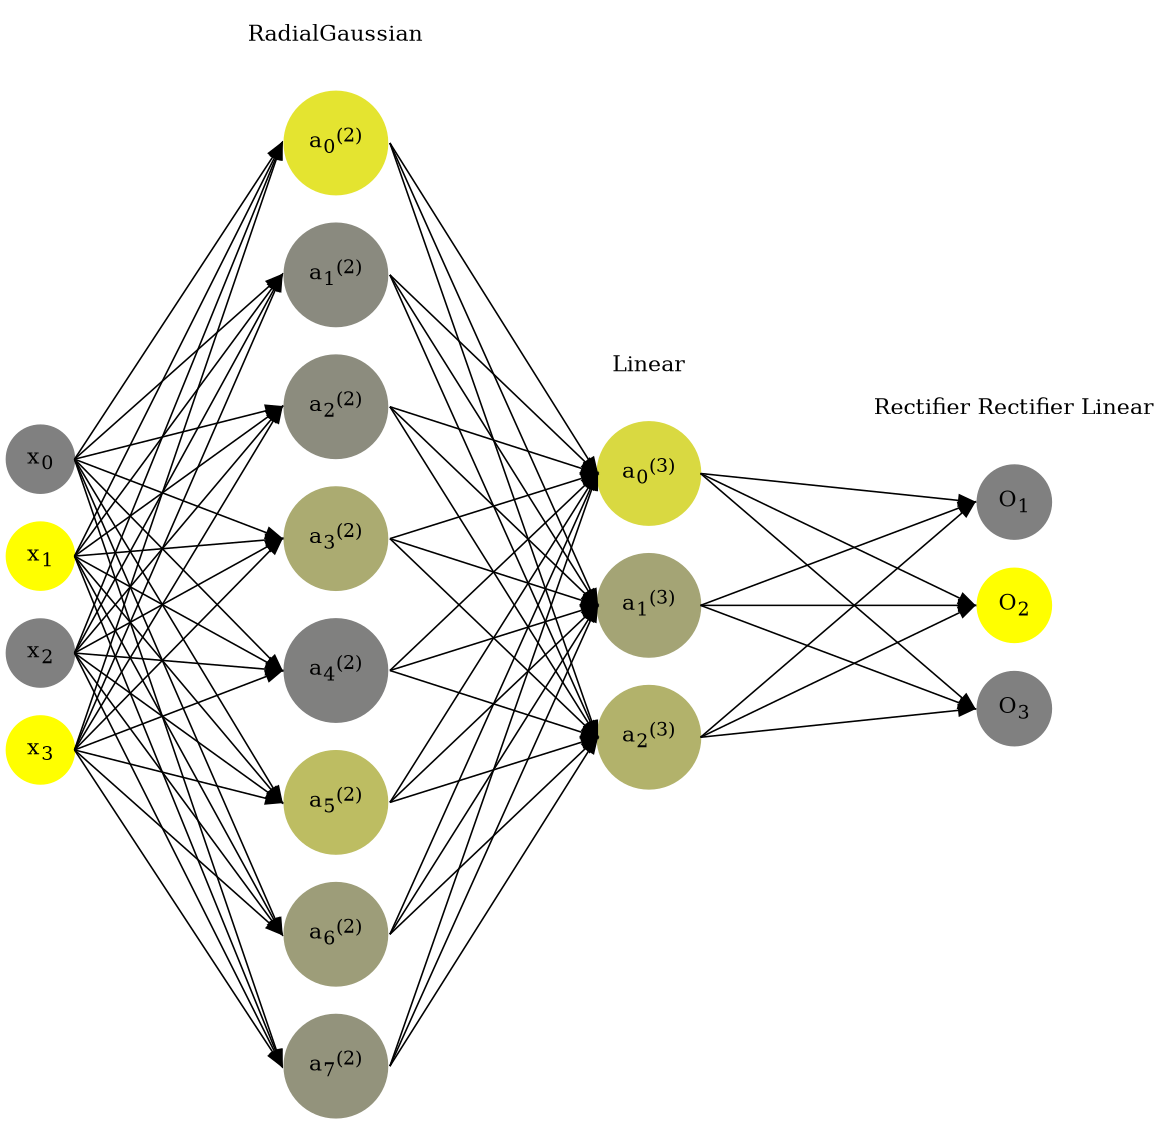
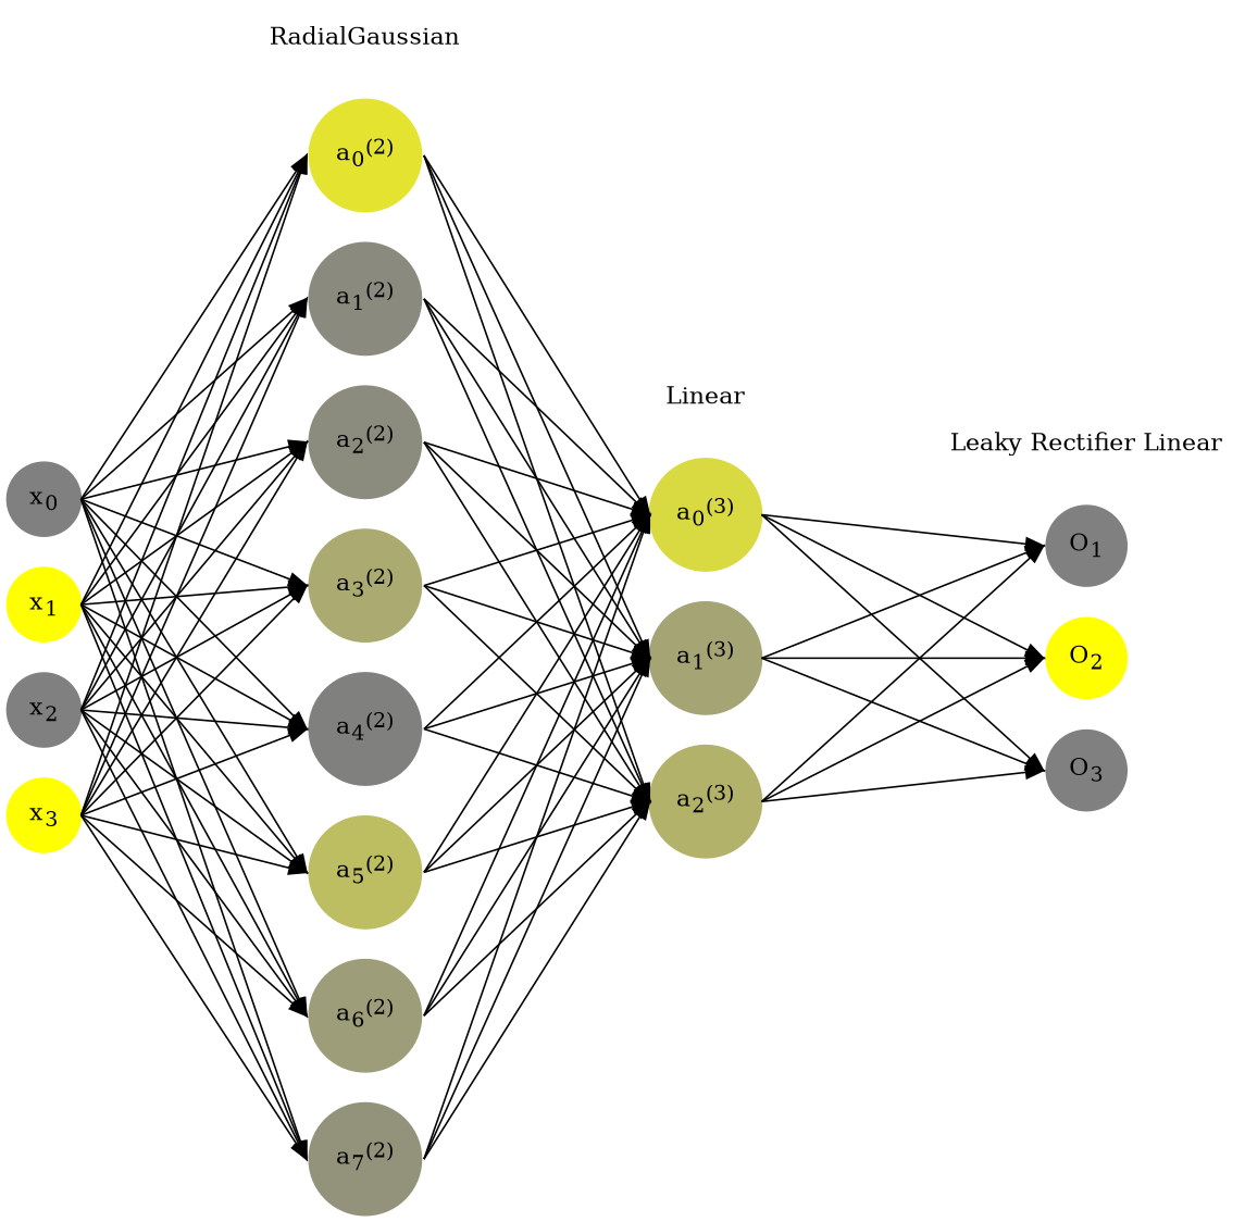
  digraph {
    rankdir=LR
    ranksep=1.4
    splines=false
    node [color="0.1667, 0.0, 0.5" fillcolor="0.1667, 0.0, 0.5" shape=circle style=filled]
    edge [headport=w style=solid tailport=e]
    n1 [label=<x<sub>0</sub>>]
    n2 [color="0.1667, 1.0, 1.0" fillcolor="0.1667, 1.0, 1.0" label=<x<sub>1</sub>>]
    n3 [label=<x<sub>2</sub>>]
    n4 [color="0.1667, 1.0, 1.0" fillcolor="0.1667, 1.0, 1.0" label=<x<sub>3</sub>>]
    n5 [color="0.1667, 0.788716, 0.894358" fillcolor="0.1667, 0.788716, 0.894358" label=<a<sub>0</sub><sup>(2)</sup>>]
    n6 [color="0.1667, 0.078721, 0.539361" fillcolor="0.1667, 0.078721, 0.539361" label=<a<sub>1</sub><sup>(2)</sup>>]
    n7 [color="0.1667, 0.099238, 0.549619" fillcolor="0.1667, 0.099238, 0.549619" label=<a<sub>2</sub><sup>(2)</sup>>]
    n8 [color="0.1667, 0.338906, 0.669453" fillcolor="0.1667, 0.338906, 0.669453" label=<a<sub>3</sub><sup>(2)</sup>>]
    n9 [color="0.1667, 0.001613, 0.500806" fillcolor="0.1667, 0.001613, 0.500806" label=<a<sub>4</sub><sup>(2)</sup>>]
    n10 [color="0.1667, 0.483142, 0.741571" fillcolor="0.1667, 0.483142, 0.741571" label=<a<sub>5</sub><sup>(2)</sup>>]
    n11 [color="0.1667, 0.231952, 0.615976" fillcolor="0.1667, 0.231952, 0.615976" label=<a<sub>6</sub><sup>(2)</sup>>]
    n12 [color="0.1667, 0.153143, 0.576571" fillcolor="0.1667, 0.153143, 0.576571" label=<a<sub>7</sub><sup>(2)</sup>>]
    n13 [color="0.1667, 0.696457, 0.848229" fillcolor="0.1667, 0.696457, 0.848229" label=<a<sub>0</sub><sup>(3)</sup>>]
    n14 [color="0.1667, 0.288624, 0.644312" fillcolor="0.1667, 0.288624, 0.644312" label=<a<sub>1</sub><sup>(3)</sup>>]
    n15 [color="0.1667, 0.396739, 0.698370" fillcolor="0.1667, 0.396739, 0.698370" label=<a<sub>2</sub><sup>(3)</sup>>]
    n16 [label=<O<sub>1</sub>>]
    n17 [color="0.1667, 1.0, 1.0" fillcolor="0.1667, 1.0, 1.0" label=<O<sub>2</sub>>]
    n18 [label=<O<sub>3</sub>>]
    n19 [label=RadialGaussian shape=plaintext color="" fillcolor="" style=""]
    n20 [label=Linear shape=plaintext color="" fillcolor="" style=""]
-   n21 [label="Rectifier Rectifier Linear" shape=plaintext color="" fillcolor="" style=""]
+   n21 [label="Leaky Rectifier Linear" shape=plaintext color="" fillcolor="" style=""]
    subgraph sub_1 {
      n1
    }
    subgraph sub_2 {
      n2
    }
    subgraph sub_3 {
      n3
    }
    subgraph sub_4 {
      n4
    }
    subgraph sub_5 {
      n5
    }
    subgraph sub_6 {
      n6
    }
    subgraph sub_7 {
      n7
    }
    subgraph sub_8 {
      n8
    }
    subgraph sub_9 {
      n9
    }
    subgraph sub_10 {
      n10
    }
    subgraph sub_11 {
      n11
    }
    subgraph sub_12 {
      n12
    }
    subgraph sub_13 {
      n13
    }
    subgraph sub_14 {
      n14
    }
    subgraph sub_15 {
      n15
    }
    subgraph sub_16 {
      n16
    }
    subgraph sub_17 {
      n17
    }
    subgraph sub_18 {
      n18
    }
    subgraph sub_19 {
      rank=same
      n1
      n2
      n3
      n4
    }
    subgraph sub_20 {
      rank=same
      n5
      n6
      n7
      n8
      n9
      n10
      n11
      n12
    }
    subgraph sub_21 {
      rank=same
      n13
      n14
      n15
    }
    subgraph sub_22 {
      rank=same
      n16
      n17
      n18
    }
    subgraph sub_23 {
      rank=same
      n5
      n19
    }
    subgraph sub_24 {
      rank=same
      n13
      n20
    }
    subgraph sub_25 {
      rank=same
      n16
      n21
    }
    n1 -> n2 [style=invis]
    n1 -> n5
    n1 -> n6
    n1 -> n7
    n1 -> n8
    n1 -> n9
    n1 -> n10
    n1 -> n11
    n1 -> n12
    n2 -> n3 [style=invis]
    n2 -> n5
    n2 -> n6
    n2 -> n7
    n2 -> n8
    n2 -> n9
    n2 -> n10
    n2 -> n11
    n2 -> n12
    n3 -> n4 [style=invis]
    n3 -> n5
    n3 -> n6
    n3 -> n7
    n3 -> n8
    n3 -> n9
    n3 -> n10
    n3 -> n11
    n3 -> n12
    n4 -> n5
    n4 -> n6
    n4 -> n7
    n4 -> n8
    n4 -> n9
    n4 -> n10
    n4 -> n11
    n4 -> n12
    n5 -> n6 [style=invis]
    n5 -> n13
    n5 -> n14
    n5 -> n15
    n6 -> n7 [style=invis]
    n6 -> n13
    n6 -> n14
    n6 -> n15
    n7 -> n8 [style=invis]
    n7 -> n13
    n7 -> n14
    n7 -> n15
    n8 -> n9 [style=invis]
    n8 -> n13
    n8 -> n14
    n8 -> n15
    n9 -> n10 [style=invis]
    n9 -> n13
    n9 -> n14
    n9 -> n15
    n10 -> n11 [style=invis]
    n10 -> n13
    n10 -> n14
    n10 -> n15
    n11 -> n12 [style=invis]
    n11 -> n13
    n11 -> n14
    n11 -> n15
    n12 -> n13
    n12 -> n14
    n12 -> n15
    n13 -> n14 [style=invis]
    n13 -> n16
    n13 -> n17
    n13 -> n18
    n14 -> n15 [style=invis]
    n14 -> n16
    n14 -> n17
    n14 -> n18
    n15 -> n16
    n15 -> n17
    n15 -> n18
    n16 -> n17 [style=invis]
    n17 -> n18 [style=invis]
    n19 -> n5 [style=invis]
    n20 -> n13 [style=invis]
    n21 -> n16 [style=invis]
  }
